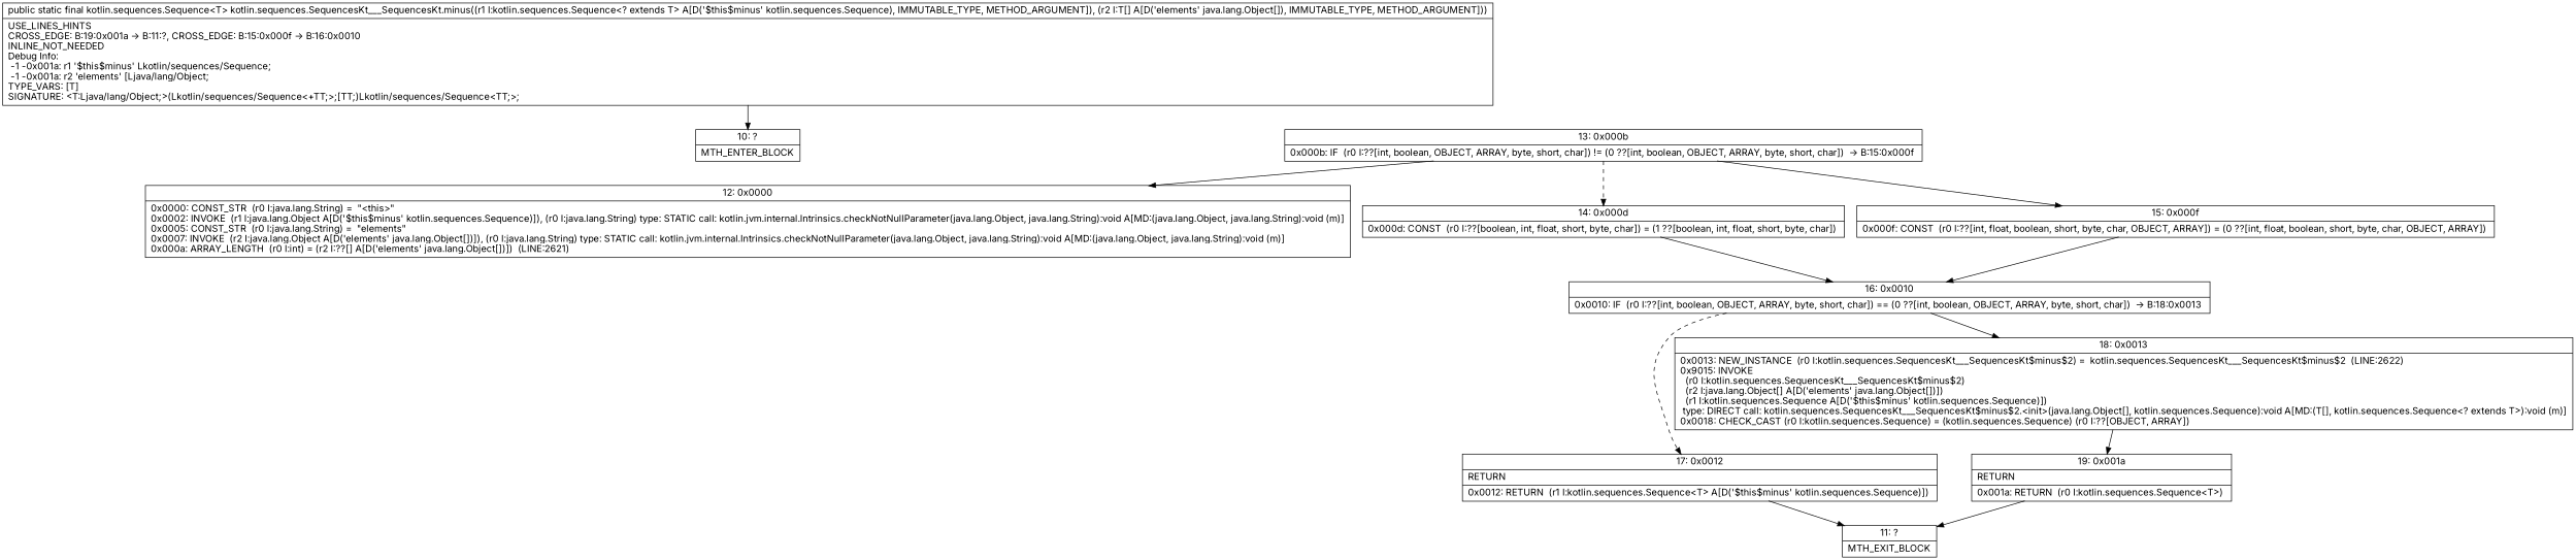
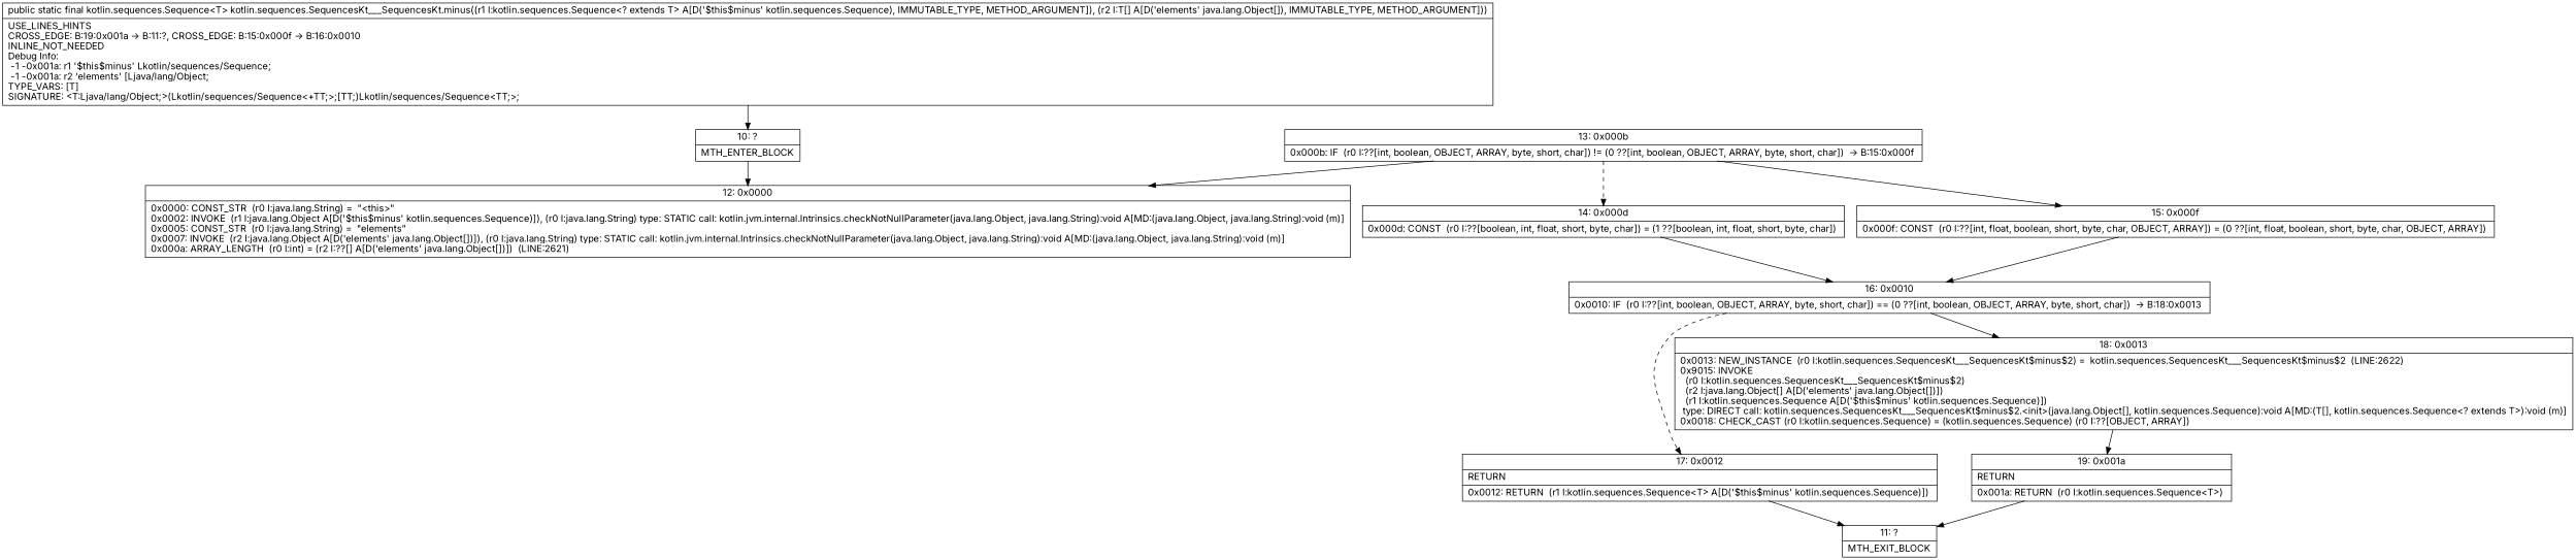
  digraph {
    fontname=Inter
    node [fontname=Inter shape=record]
    edge [fontname=Inter]
    n1 [label="{10\:\ ?|MTH_ENTER_BLOCK\l}"]
    n2 [label="{12\:\ 0x0000|0x0000: CONST_STR  (r0 I:java.lang.String) =  \"\<this\>\" \l0x0002: INVOKE  (r1 I:java.lang.Object A[D('$this$minus' kotlin.sequences.Sequence)]), (r0 I:java.lang.String) type: STATIC call: kotlin.jvm.internal.Intrinsics.checkNotNullParameter(java.lang.Object, java.lang.String):void A[MD:(java.lang.Object, java.lang.String):void (m)]\l0x0005: CONST_STR  (r0 I:java.lang.String) =  \"elements\" \l0x0007: INVOKE  (r2 I:java.lang.Object A[D('elements' java.lang.Object[])]), (r0 I:java.lang.String) type: STATIC call: kotlin.jvm.internal.Intrinsics.checkNotNullParameter(java.lang.Object, java.lang.String):void A[MD:(java.lang.Object, java.lang.String):void (m)]\l0x000a: ARRAY_LENGTH  (r0 I:int) = (r2 I:??[] A[D('elements' java.lang.Object[])])  (LINE:2621)\l}"]
    n3 [label="{13\:\ 0x000b|0x000b: IF  (r0 I:??[int, boolean, OBJECT, ARRAY, byte, short, char]) != (0 ??[int, boolean, OBJECT, ARRAY, byte, short, char])  \-\> B:15:0x000f \l}"]
    n4 [label="{14\:\ 0x000d|0x000d: CONST  (r0 I:??[boolean, int, float, short, byte, char]) = (1 ??[boolean, int, float, short, byte, char]) \l}"]
    n5 [label="{15\:\ 0x000f|0x000f: CONST  (r0 I:??[int, float, boolean, short, byte, char, OBJECT, ARRAY]) = (0 ??[int, float, boolean, short, byte, char, OBJECT, ARRAY]) \l}"]
    n6 [label="{16\:\ 0x0010|0x0010: IF  (r0 I:??[int, boolean, OBJECT, ARRAY, byte, short, char]) == (0 ??[int, boolean, OBJECT, ARRAY, byte, short, char])  \-\> B:18:0x0013 \l}"]
    n7 [label="{17\:\ 0x0012|RETURN\l|0x0012: RETURN  (r1 I:kotlin.sequences.Sequence\<T\> A[D('$this$minus' kotlin.sequences.Sequence)]) \l}"]
    n8 [label="{18\:\ 0x0013|0x0013: NEW_INSTANCE  (r0 I:kotlin.sequences.SequencesKt___SequencesKt$minus$2) =  kotlin.sequences.SequencesKt___SequencesKt$minus$2  (LINE:2622)\l0x9015: INVOKE  \l  (r0 I:kotlin.sequences.SequencesKt___SequencesKt$minus$2)\l  (r2 I:java.lang.Object[] A[D('elements' java.lang.Object[])])\l  (r1 I:kotlin.sequences.Sequence A[D('$this$minus' kotlin.sequences.Sequence)])\l type: DIRECT call: kotlin.sequences.SequencesKt___SequencesKt$minus$2.\<init\>(java.lang.Object[], kotlin.sequences.Sequence):void A[MD:(T[], kotlin.sequences.Sequence\<? extends T\>):void (m)]\l0x0018: CHECK_CAST (r0 I:kotlin.sequences.Sequence) = (kotlin.sequences.Sequence) (r0 I:??[OBJECT, ARRAY]) \l}"]
    n9 [label="{11\:\ ?|MTH_EXIT_BLOCK\l}"]
    n10 [label="{19\:\ 0x001a|RETURN\l|0x001a: RETURN  (r0 I:kotlin.sequences.Sequence\<T\>) \l}"]
    n11 [label="{public static final kotlin.sequences.Sequence\<T\> kotlin.sequences.SequencesKt___SequencesKt.minus((r1 I:kotlin.sequences.Sequence\<? extends T\> A[D('$this$minus' kotlin.sequences.Sequence), IMMUTABLE_TYPE, METHOD_ARGUMENT]), (r2 I:T[] A[D('elements' java.lang.Object[]), IMMUTABLE_TYPE, METHOD_ARGUMENT]))  | USE_LINES_HINTS\lCROSS_EDGE: B:19:0x001a \-\> B:11:?, CROSS_EDGE: B:15:0x000f \-\> B:16:0x0010\lINLINE_NOT_NEEDED\lDebug Info:\l  \-1 \-0x001a: r1 '$this$minus' Lkotlin\/sequences\/Sequence;\l  \-1 \-0x001a: r2 'elements' [Ljava\/lang\/Object;\lTYPE_VARS: [T]\lSIGNATURE: \<T:Ljava\/lang\/Object;\>(Lkotlin\/sequences\/Sequence\<+TT;\>;[TT;)Lkotlin\/sequences\/Sequence\<TT;\>;\l}"]
+   n1 -> n2
    n3 -> n2
    n3 -> n4 [style=dashed]
    n3 -> n5
    n4 -> n6
    n5 -> n6
    n6 -> n7 [style=dashed]
    n6 -> n8
    n7 -> n9
    n8 -> n10
    n10 -> n9
    n11 -> n1
  }
